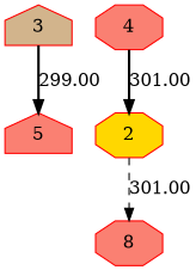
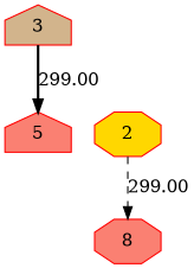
  digraph {
    node [color=red fillcolor=salmon shape=octagon style=filled]
    edge [style=bold]
    3 [fillcolor=tan shape=house]
    5 [shape=house]
-   4
    2 [fillcolor=gold]
    n5 [label=8]
    3 -> 5 [label=299.00]
-   4 -> 2 [label=301.00]
-   2 -> n5 [label=301.00 style=dashed]
+   2 -> n5 [label=299.00 style=dashed]
  }
